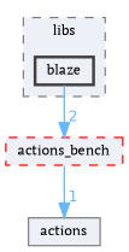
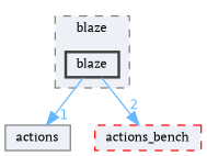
  digraph {
    compound=true
    fontname="PT Serif"
    node [fillcolor="#edf0f7" fontname="PT Serif" fontsize=10 shape=box]
    edge [color=steelblue1 fontcolor=steelblue1 fontname="PT Serif" fontsize=10 labeldistance=1.5 labelfontname=Helvetica labelfontsize=10]
    n1 [color=grey25 height=0.2 label=blaze style="filled,bold" width=0.4]
    n2 [color=grey50 height=0.2 label=actions style=filled width=0.4]
    n3 [color=red height=0.2 label=actions_bench style="filled,dashed" width=0.4]
    subgraph cluster_1 {
      bgcolor="#edf0f7"
      fontsize=10
-     label=libs
+     label=blaze
      pencolor=grey50
      style="filled,dashed"
      n1
    }
-   n3 -> n2 [headlabel=1]
+   n1 -> n2 [headlabel=1]
    n1 -> n3 [headlabel=2]
  }
